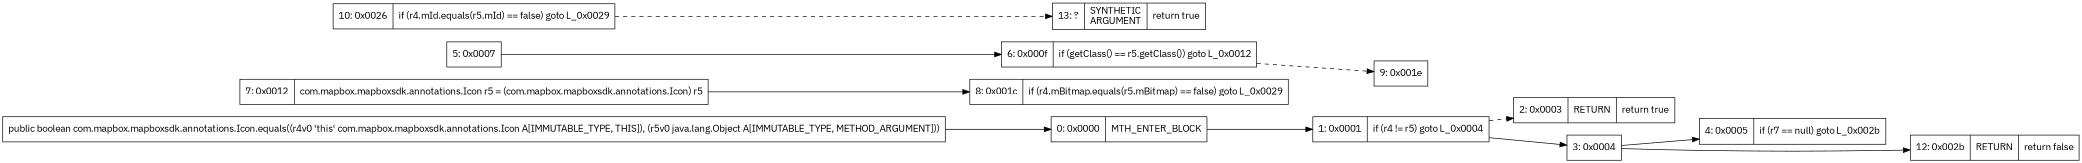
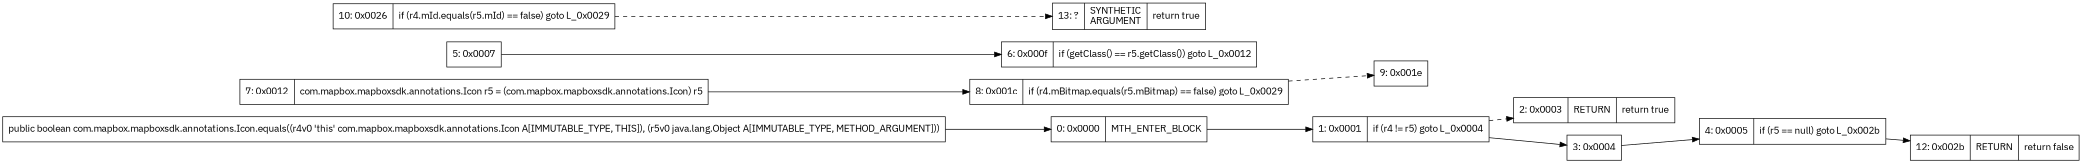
  digraph {
    fontname="IBM Plex Sans"
    rankdir=LR
    node [fontname="IBM Plex Sans" shape=record]
    edge [fontname="IBM Plex Sans"]
    n1 [label="{0\:\ 0x0000|MTH_ENTER_BLOCK\l}"]
    n2 [label="{1\:\ 0x0001|if (r4 != r5) goto L_0x0004\l}"]
    n3 [label="{2\:\ 0x0003|RETURN\l|return true\l}"]
    n4 [label="{3\:\ 0x0004}"]
-   n5 [label="{4\:\ 0x0005|if (r7 == null) goto L_0x002b\l}"]
+   n5 [label="{4\:\ 0x0005|if (r5 == null) goto L_0x002b\l}"]
    n6 [label="{12\:\ 0x002b|RETURN\l|return false\l}"]
    n7 [label="{5\:\ 0x0007}"]
    n8 [label="{6\:\ 0x000f|if (getClass() == r5.getClass()) goto L_0x0012\l}"]
    n9 [label="{7\:\ 0x0012|com.mapbox.mapboxsdk.annotations.Icon r5 = (com.mapbox.mapboxsdk.annotations.Icon) r5\l}"]
    n10 [label="{8\:\ 0x001c|if (r4.mBitmap.equals(r5.mBitmap) == false) goto L_0x0029\l}"]
    n11 [label="{9\:\ 0x001e}"]
    n12 [label="{10\:\ 0x0026|if (r4.mId.equals(r5.mId) == false) goto L_0x0029\l}"]
    n13 [label="{13\:\ ?|SYNTHETIC\lARGUMENT\l|return true\l}"]
    n14 [label="{public boolean com.mapbox.mapboxsdk.annotations.Icon.equals((r4v0 'this' com.mapbox.mapboxsdk.annotations.Icon A[IMMUTABLE_TYPE, THIS]), (r5v0 java.lang.Object A[IMMUTABLE_TYPE, METHOD_ARGUMENT])) }"]
    n1 -> n2
    n2 -> n3 [style=dashed]
    n2 -> n4
    n4 -> n5
-   n4 -> n6
+   n5 -> n6
    n7 -> n8
    n9 -> n10
-   n8 -> n11 [style=dashed]
+   n10 -> n11 [style=dashed]
    n12 -> n13 [style=dashed]
    n14 -> n1
  }
